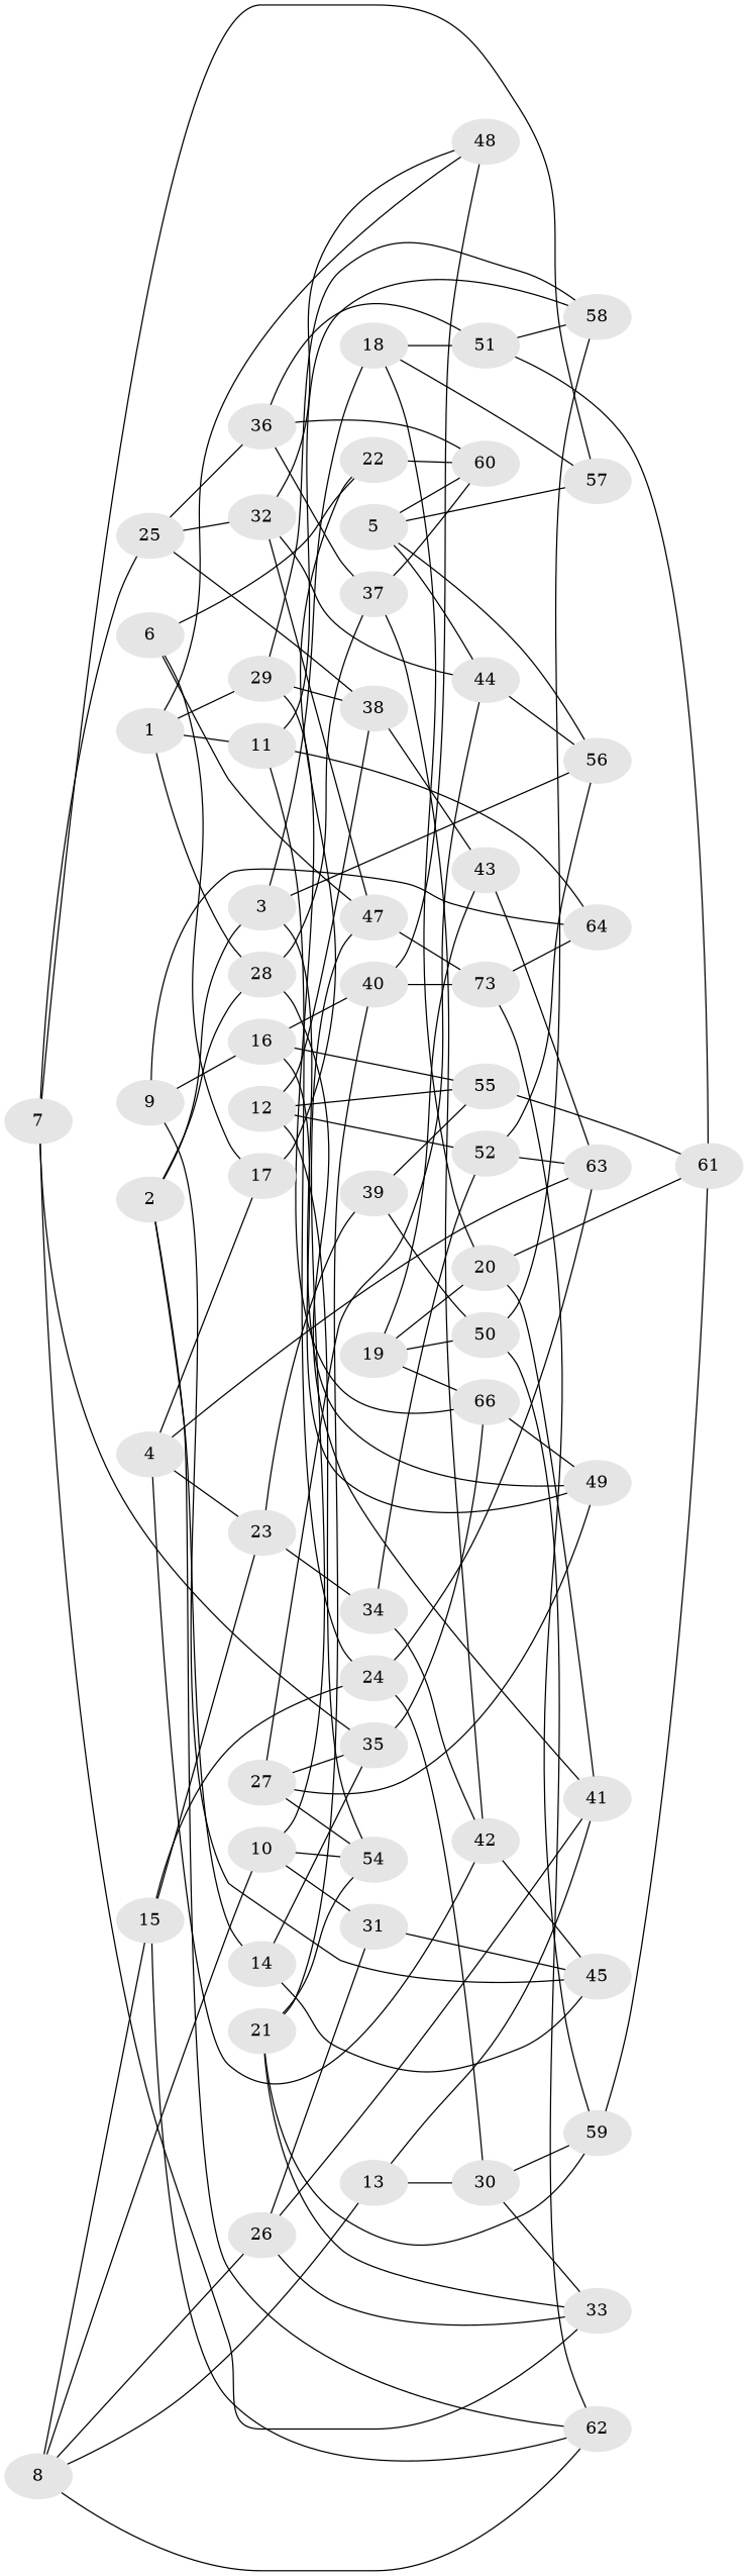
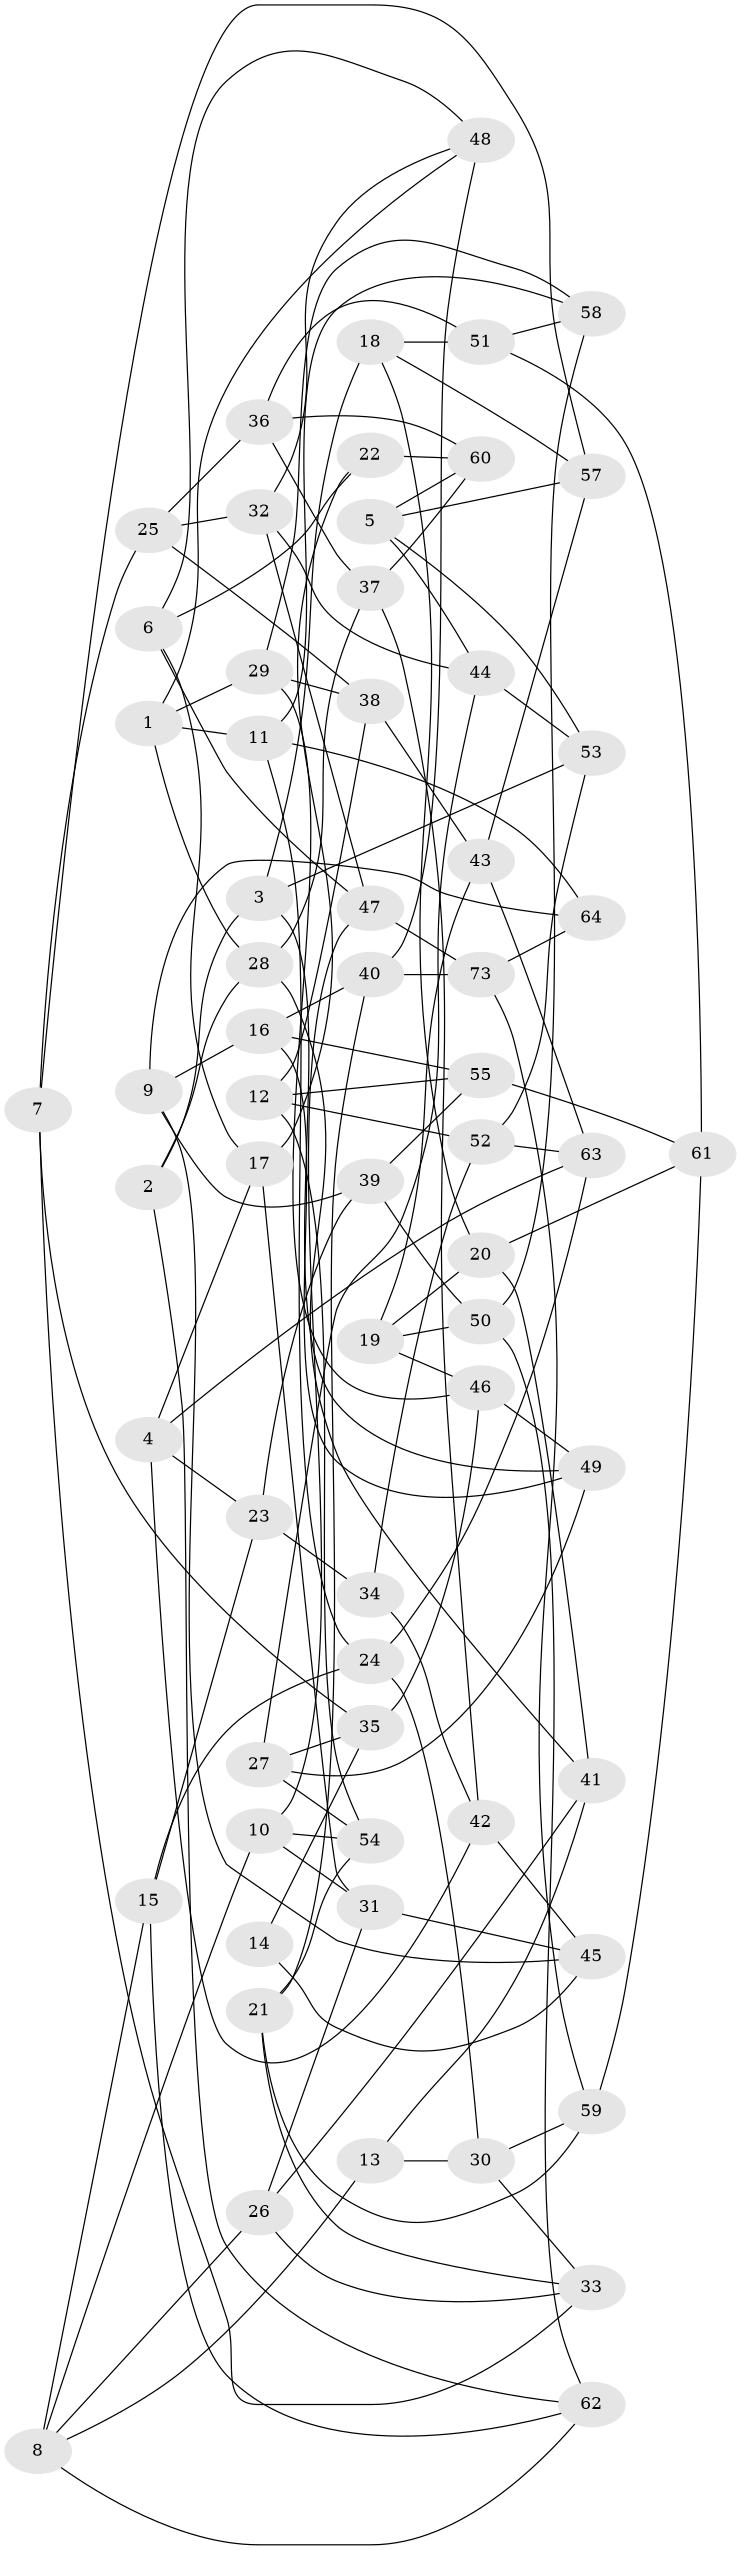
  graph {
    rankdir=LR
    node [color=gray90 style=filled]
    1
    11
    28
    29
    48
    64
    24
    58
    41
    37
    38
-   46 [label=66]
+   46
    2
    3
    14
    62
    18
    49
-   56
+   56 [label=53]
    35
    45
    57
    20
    51
    4
    17
    23
    42
    63
    22
    31
    39
    34
    5
    44
    60
    6
    47
    n39 [label=73]
    7
    25
    33
    32
    36
    8
    10
    13
    26
    15
    54
    30
    9
    16
    55
    40
    50
    12
    52
    43
    61
    59
    19
    21
    27
    1 -- 11
    1 -- 28
    1 -- 29
    1 -- 48
    11 -- 64
    11 -- 24
    11 -- 58
    28 -- 41
    28 -- 37
    29 -- 58
    29 -- 38
    29 -- 46
    24 -- 63
    24 -- 30
    37 -- 42
    37 -- 60
    38 -- 43
    46 -- 49
    2 -- 28
    2 -- 3
-   2 -- 14
    2 -- 62
    3 -- 18
    3 -- 49
    3 -- 56
    14 -- 35
    14 -- 45
    18 -- 57
    18 -- 20
    18 -- 51
    35 -- 46
    20 -- 41
    20 -- 61
    51 -- 58
    51 -- 61
    4 -- 17
    4 -- 23
    4 -- 42
    4 -- 63
    17 -- 22
+   17 -- 31
    23 -- 39
    23 -- 34
    42 -- 45
    22 -- 60
    31 -- 45
    39 -- 55
    39 -- 50
    34 -- 42
    34 -- 52
    5 -- 56
    5 -- 57
    5 -- 44
    5 -- 60
    44 -- 56
+   6 -- 48
    6 -- 17
    6 -- 22
    6 -- 47
    47 -- n39
    n39 -- 64
    n39 -- 59
    7 -- 35
    7 -- 57
    7 -- 25
    7 -- 33
    25 -- 38
    25 -- 32
    25 -- 36
    32 -- 48
    32 -- 44
    32 -- 47
    36 -- 37
    36 -- 51
    36 -- 60
    8 -- 62
    8 -- 10
    8 -- 13
    8 -- 26
    8 -- 15
    10 -- 31
    10 -- 47
    10 -- 54
    13 -- 41
    13 -- 30
    26 -- 41
    26 -- 31
    26 -- 33
    15 -- 24
    15 -- 62
    15 -- 23
    30 -- 33
    30 -- 59
    9 -- 64
    9 -- 45
+   9 -- 39
    9 -- 16
    16 -- 49
    16 -- 55
    16 -- 40
    55 -- 61
    40 -- 48
    40 -- n39
    50 -- 58
    50 -- 62
    12 -- 38
    12 -- 54
    12 -- 55
    12 -- 52
    52 -- 56
    52 -- 63
+   43 -- 57
    43 -- 63
    59 -- 61
    19 -- 46
    19 -- 20
    19 -- 50
    19 -- 43
    21 -- 33
    21 -- 54
    21 -- 40
    21 -- 59
    27 -- 49
    27 -- 35
    27 -- 44
    27 -- 54
  }
